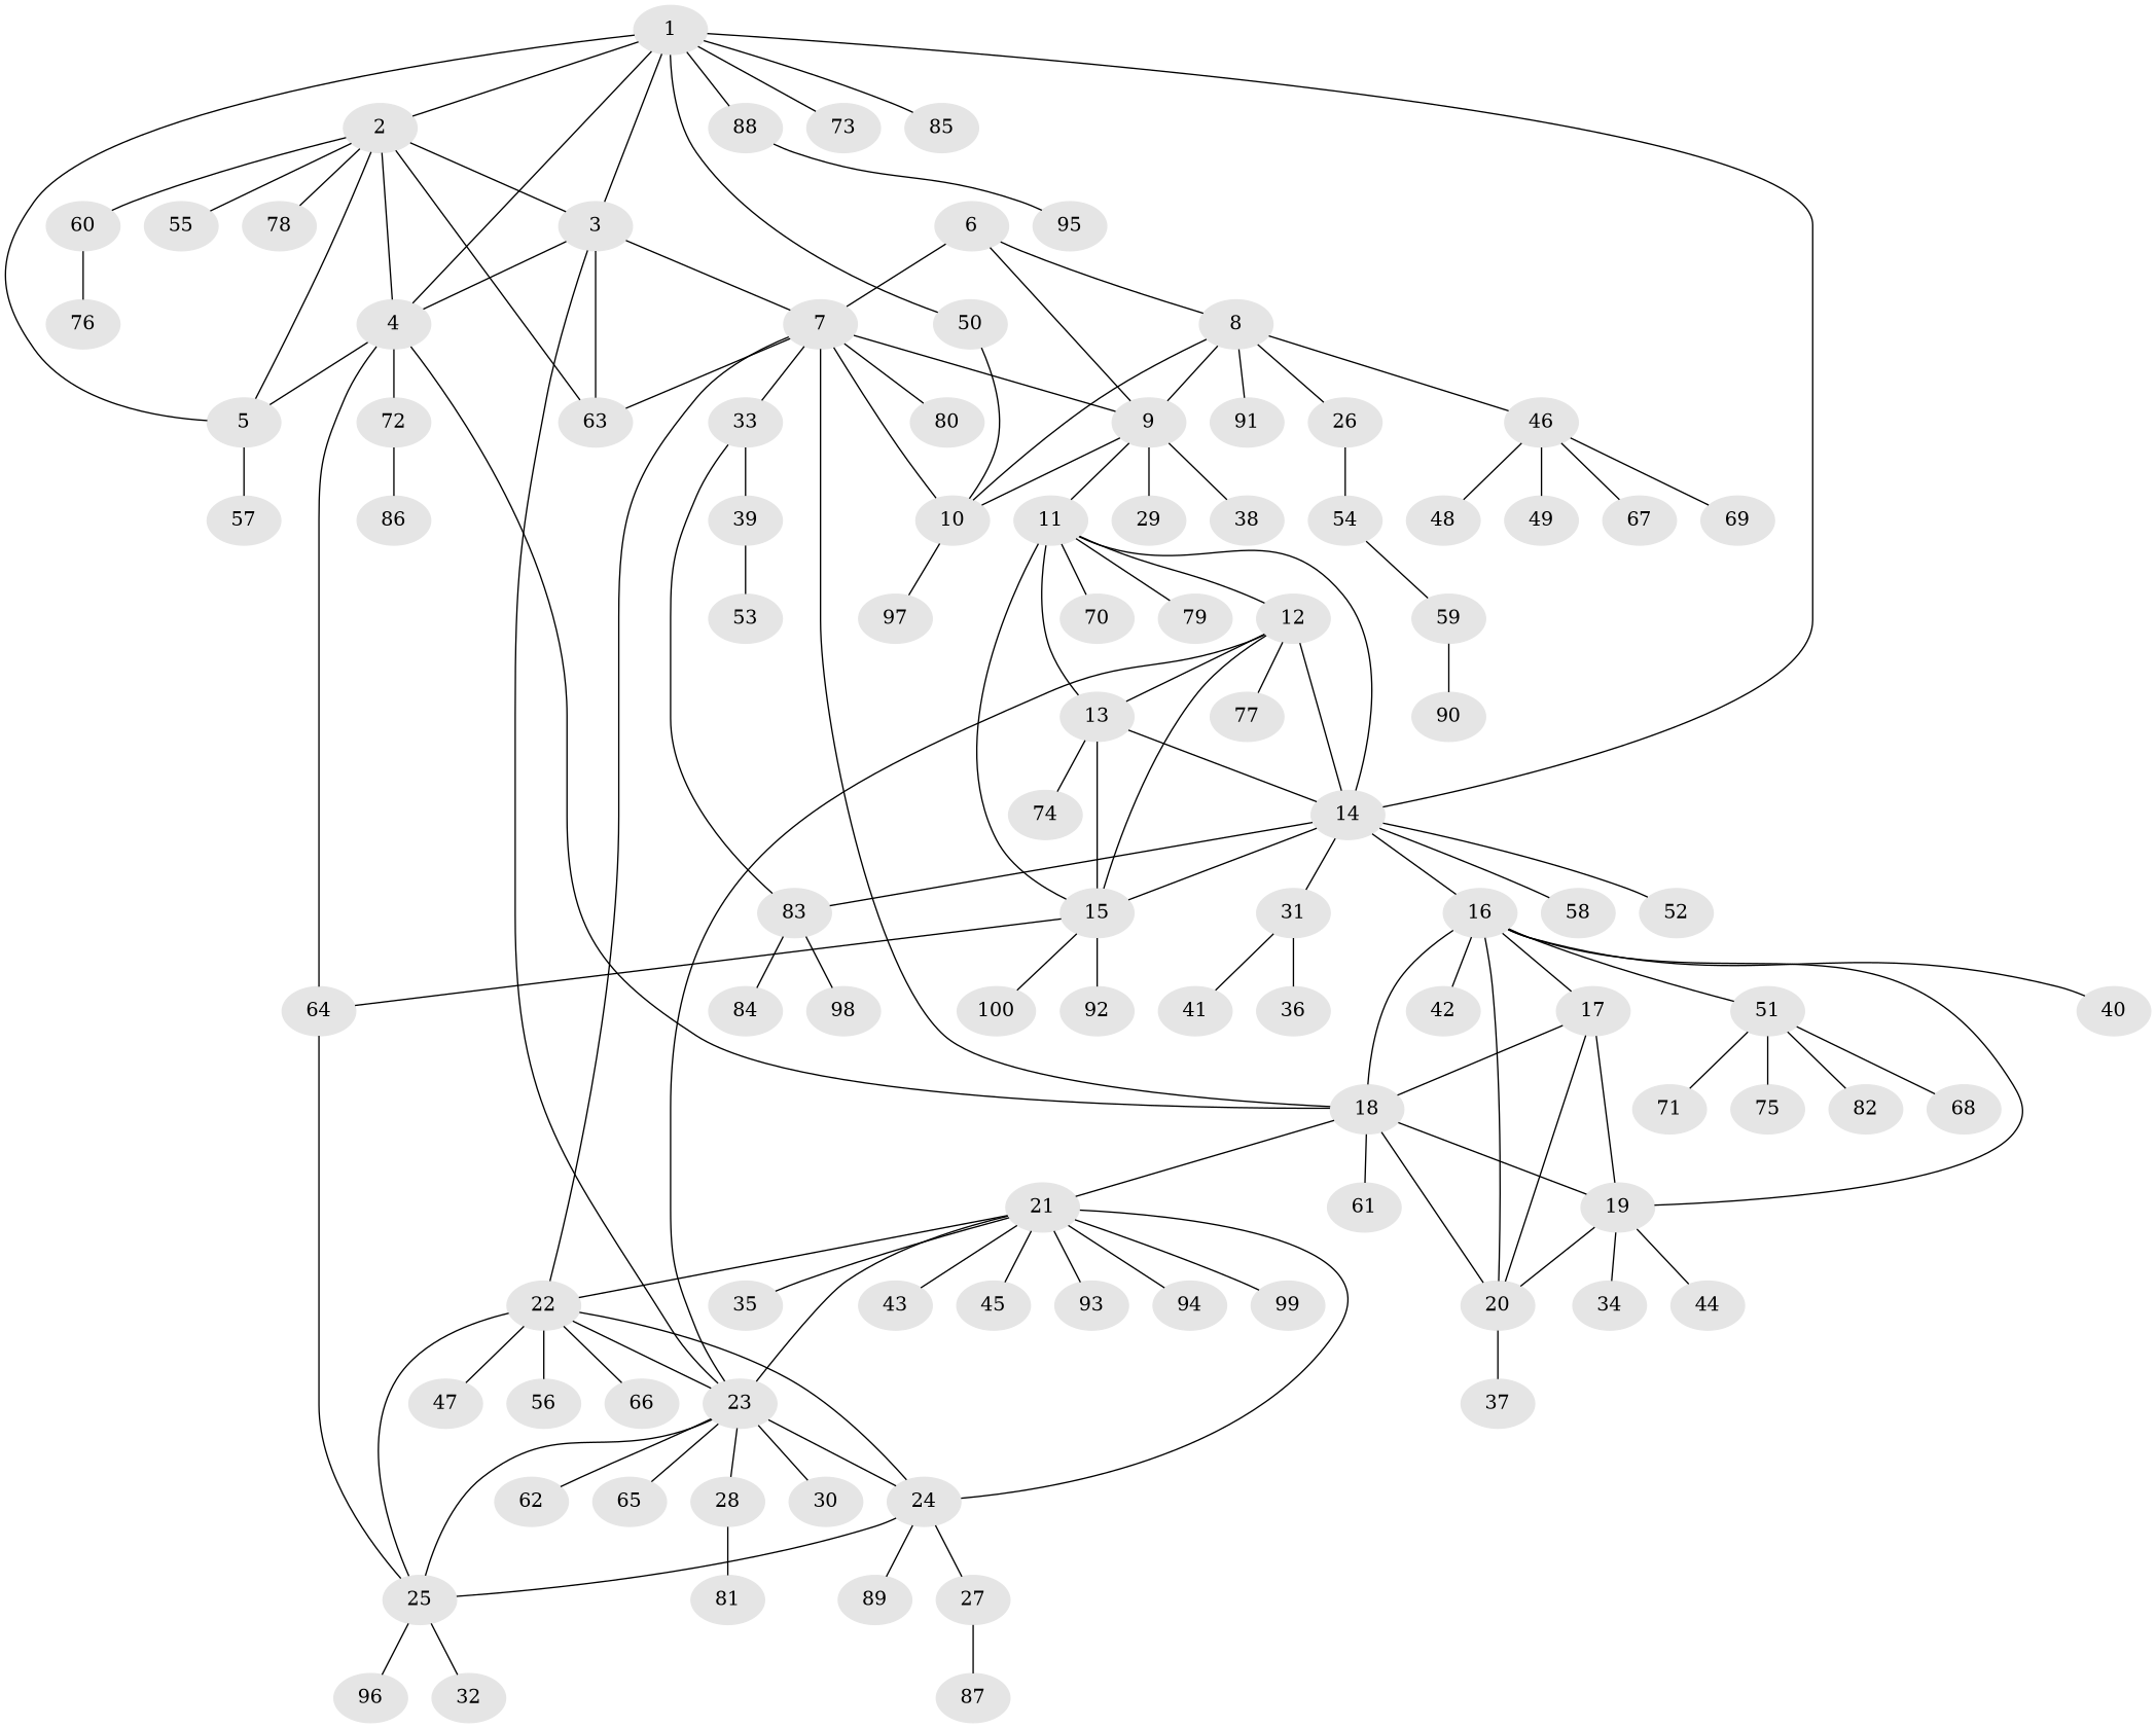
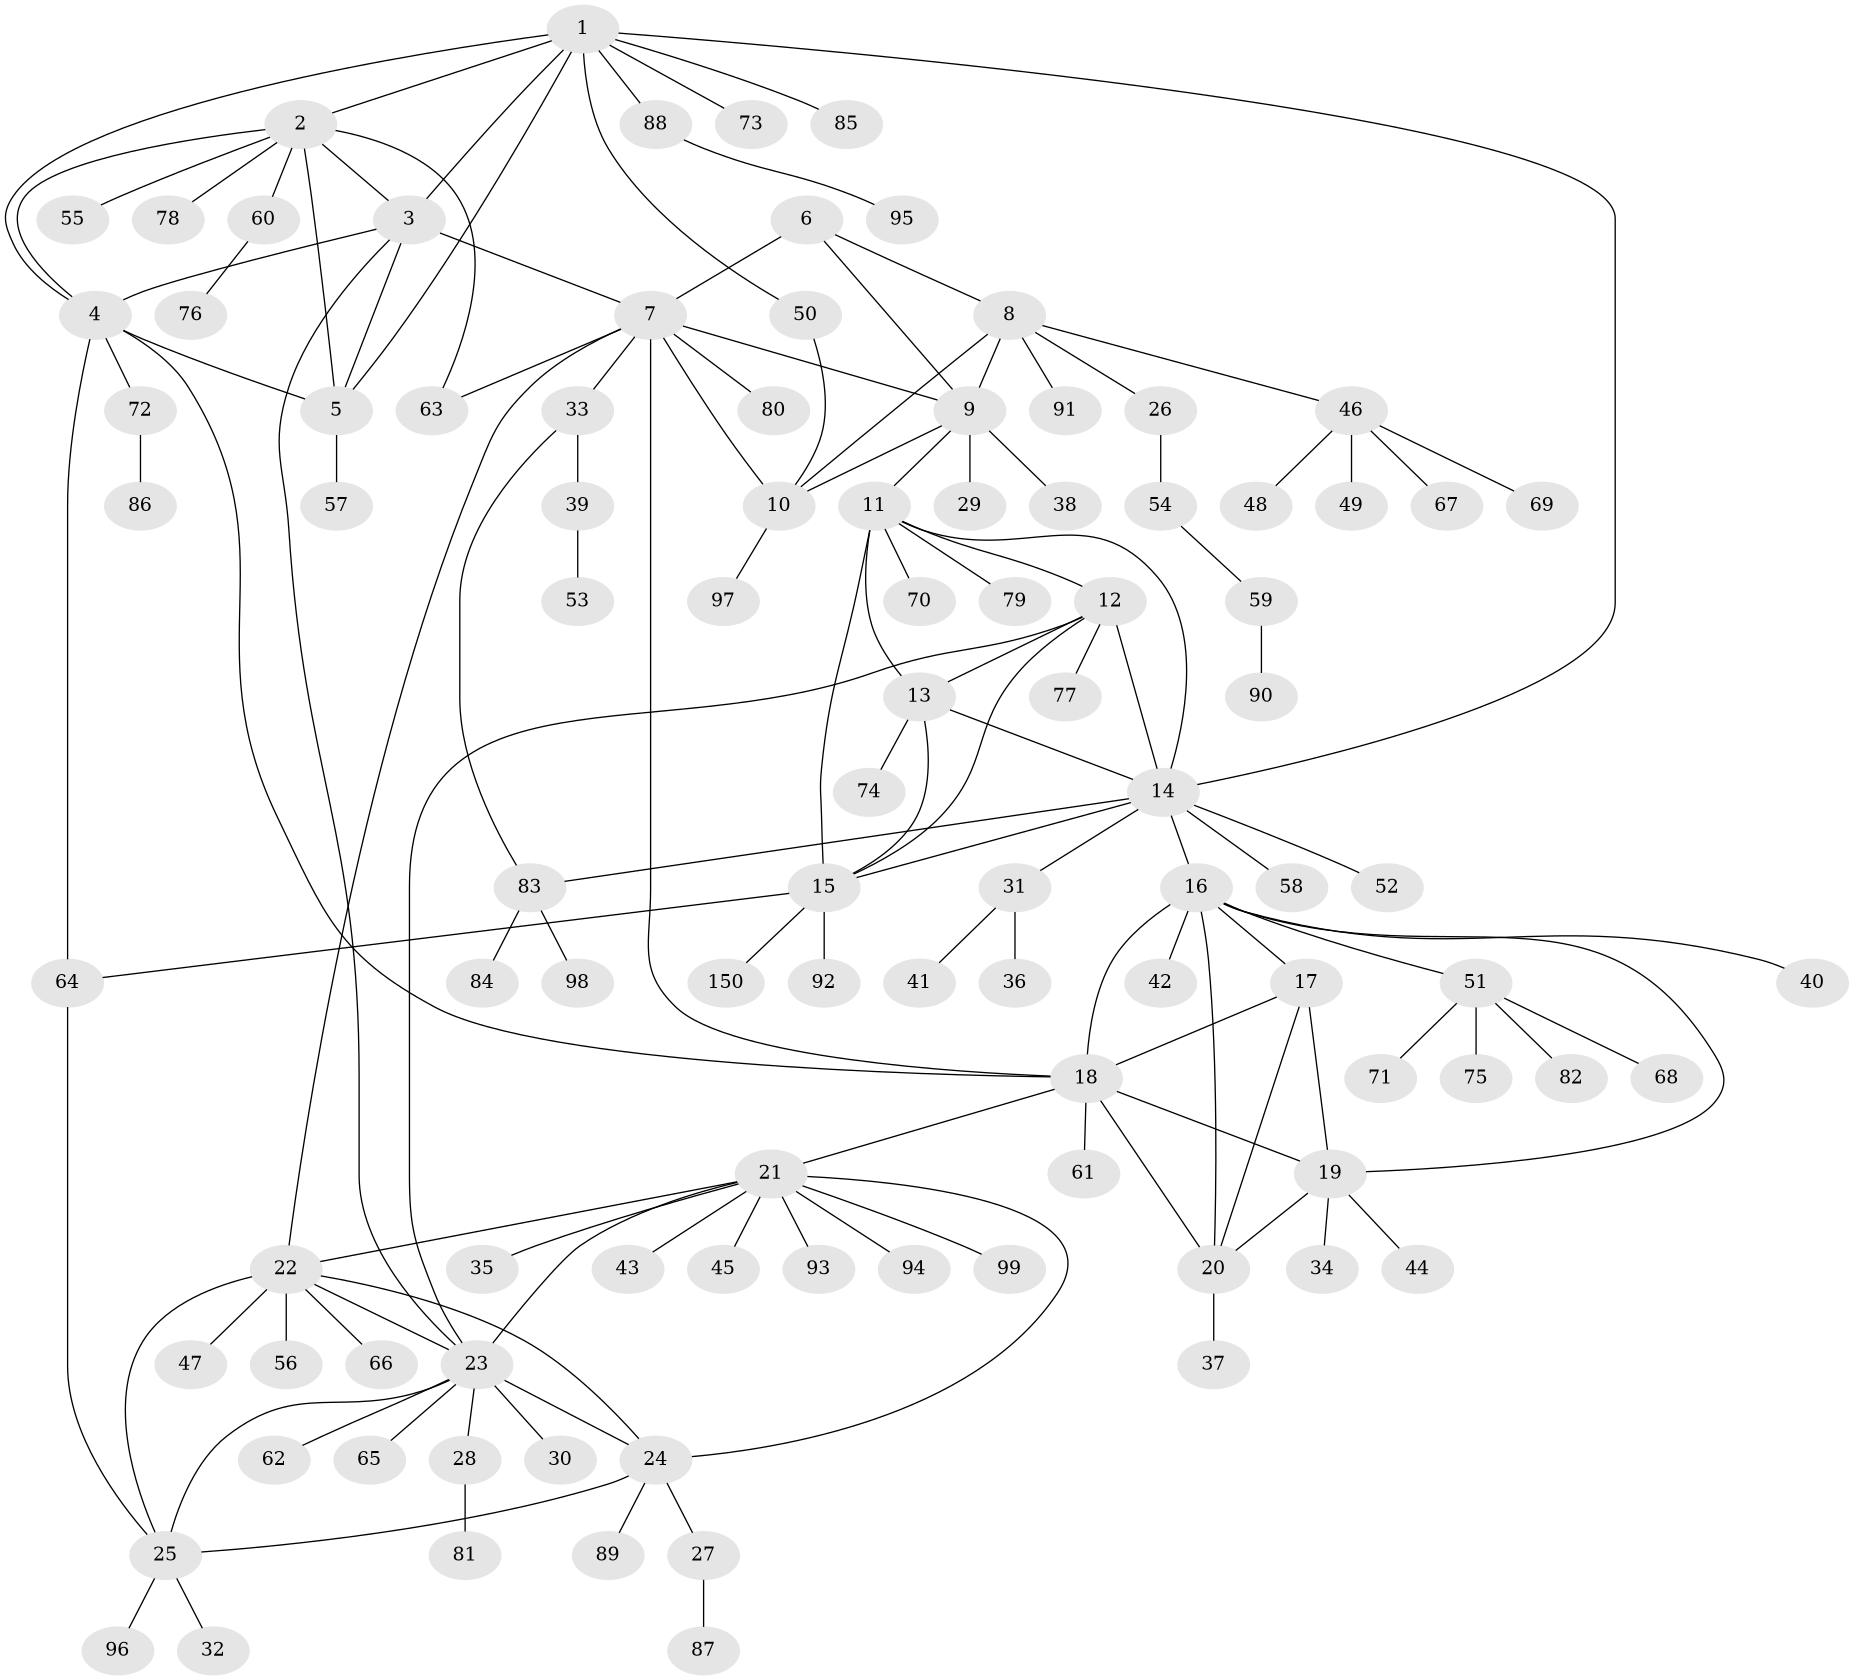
  graph {
    node [color=gray90 style=filled]
    1
    2
    3
    4
    5
    14
    50
    73
    85
    88
    55
    60
    63
    78
    7
    23
    18
    64
    72
    57
    15
    16
    31
    52
    58
    83
    10
    95
    76
    9
    22
    33
    80
    24
    25
    28
    30
    62
    65
    19
    20
    21
    61
    86
    6
    8
    26
    46
    91
    11
    29
    38
    97
    47
    56
    66
    39
    54
    48
    49
    67
    69
    12
    13
    70
    79
    77
    74
    92
-   100
+   100 [label=150]
    17
    40
    42
    51
    36
    41
    84
    98
    34
    44
    37
    68
    71
    75
    82
    35
    43
    45
    93
    94
    99
    27
    89
    32
    96
    81
    87
    59
    53
    90
    1 -- 2
    1 -- 3
    1 -- 4
    1 -- 5
    1 -- 14
    1 -- 50
    1 -- 73
    1 -- 85
    1 -- 88
    2 -- 3
    2 -- 4
    2 -- 5
    2 -- 55
    2 -- 60
    2 -- 63
    2 -- 78
    3 -- 4
-   3 -- 63
+   3 -- 5
    3 -- 7
    3 -- 23
    4 -- 5
    4 -- 18
    4 -- 64
    4 -- 72
    5 -- 57
    14 -- 15
    14 -- 16
    14 -- 31
    14 -- 52
    14 -- 58
    14 -- 83
    50 -- 10
    88 -- 95
    60 -- 76
    7 -- 63
    7 -- 18
    7 -- 10
    7 -- 9
    7 -- 22
    7 -- 33
    7 -- 80
    23 -- 24
    23 -- 25
    23 -- 28
    23 -- 30
    23 -- 62
    23 -- 65
    18 -- 19
    18 -- 20
    18 -- 21
    18 -- 61
    64 -- 25
    72 -- 86
    15 -- 64
    15 -- 92
    15 -- 100
    16 -- 18
    16 -- 19
    16 -- 20
    16 -- 17
    16 -- 40
    16 -- 42
    16 -- 51
    31 -- 36
    31 -- 41
    83 -- 84
    83 -- 98
    10 -- 97
    9 -- 10
    9 -- 11
    9 -- 29
    9 -- 38
    22 -- 23
    22 -- 24
    22 -- 25
    22 -- 47
    22 -- 56
    22 -- 66
    33 -- 83
    33 -- 39
    24 -- 25
    24 -- 27
    24 -- 89
    25 -- 32
    25 -- 96
    28 -- 81
    19 -- 20
    19 -- 34
    19 -- 44
    20 -- 37
    21 -- 23
    21 -- 22
    21 -- 24
    21 -- 35
    21 -- 43
    21 -- 45
    21 -- 93
    21 -- 94
    21 -- 99
    6 -- 7
    6 -- 9
    6 -- 8
    8 -- 10
    8 -- 9
    8 -- 26
    8 -- 46
    8 -- 91
    26 -- 54
    46 -- 48
    46 -- 49
    46 -- 67
    46 -- 69
    11 -- 14
    11 -- 15
    11 -- 12
    11 -- 13
    11 -- 70
    11 -- 79
    39 -- 53
    54 -- 59
    12 -- 14
    12 -- 23
    12 -- 15
    12 -- 13
    12 -- 77
    13 -- 14
    13 -- 15
    13 -- 74
    17 -- 18
    17 -- 19
    17 -- 20
    51 -- 68
    51 -- 71
    51 -- 75
    51 -- 82
    27 -- 87
    59 -- 90
  }
